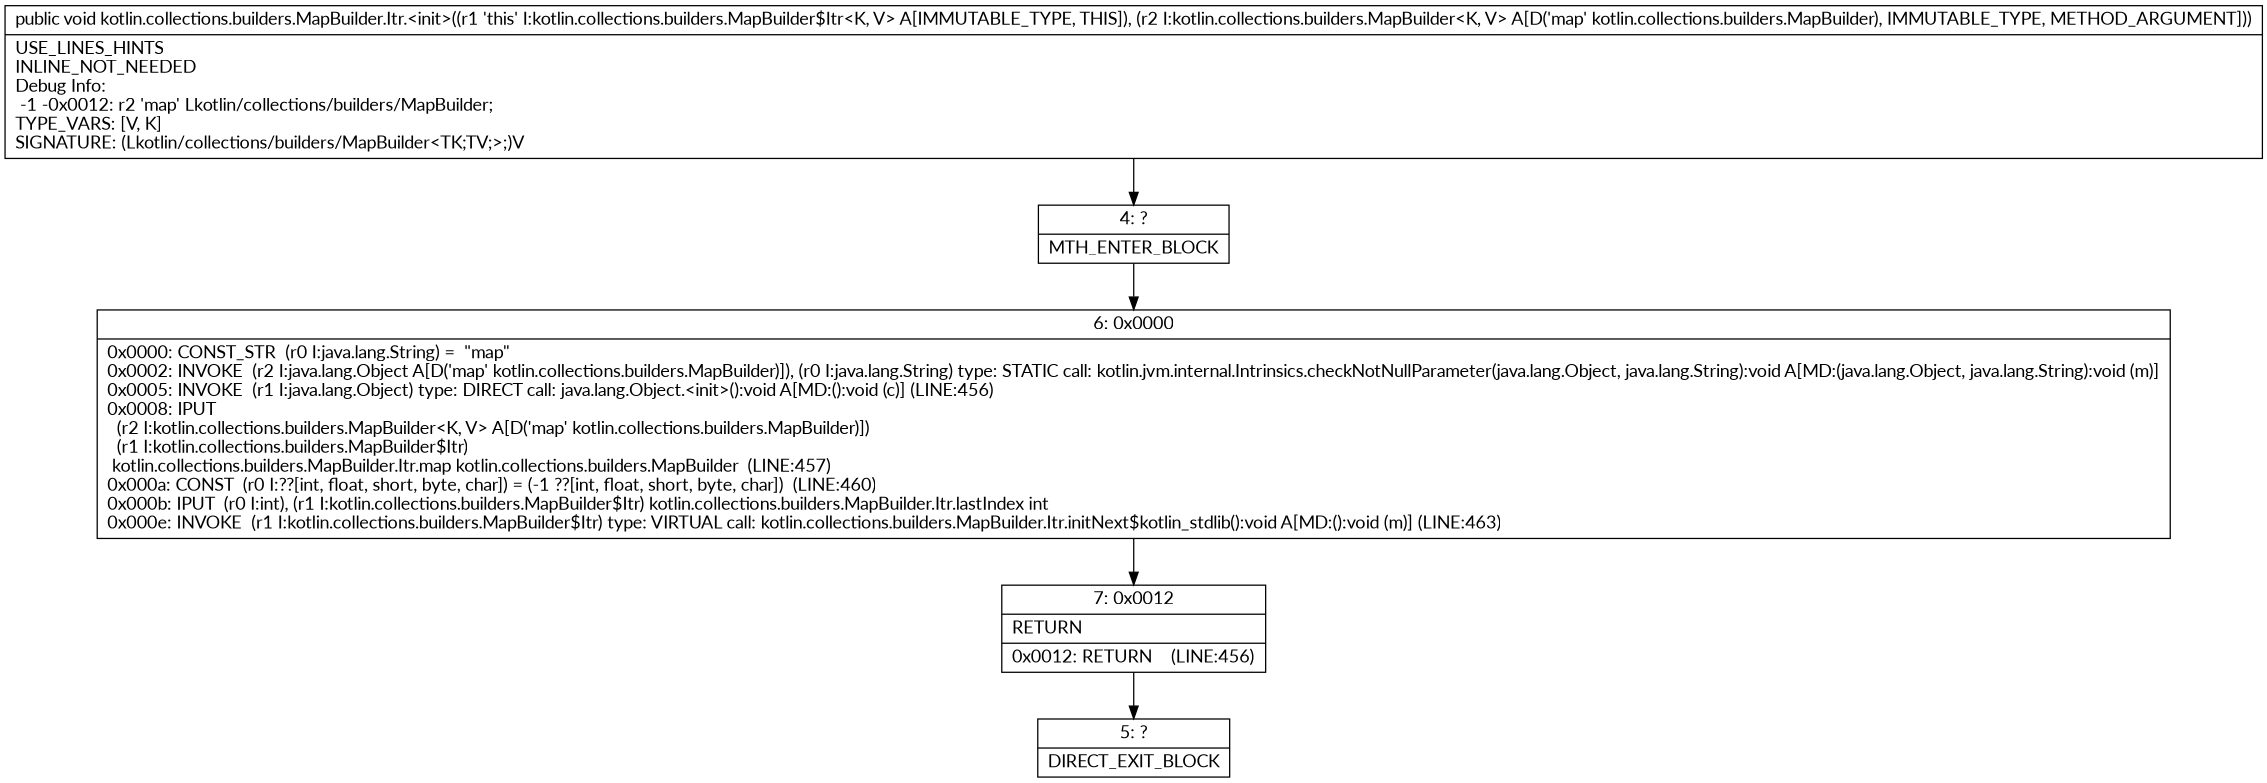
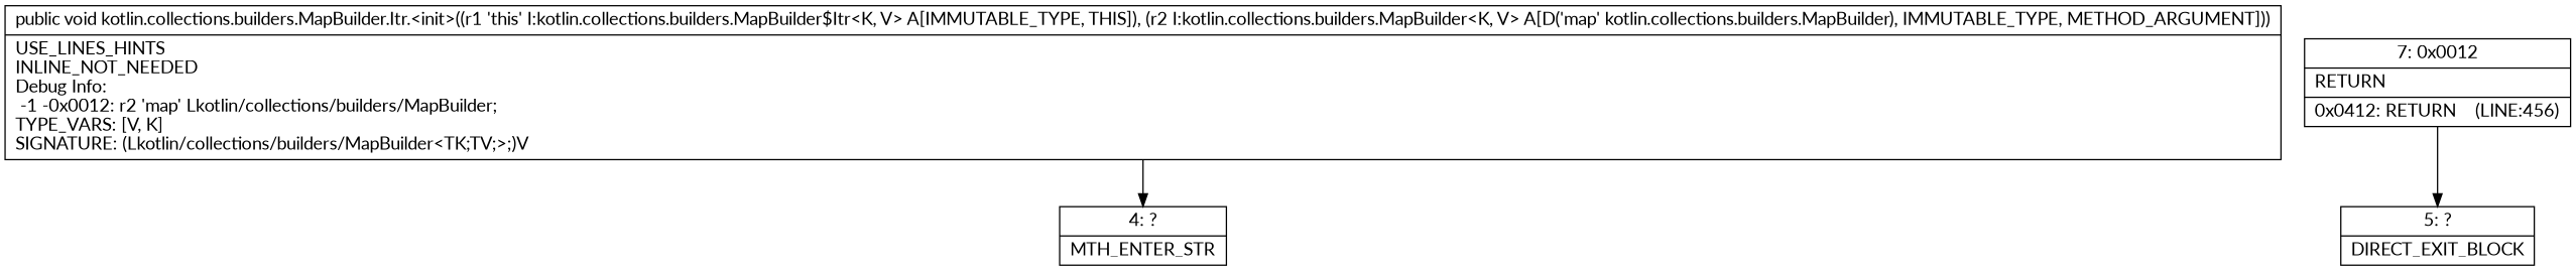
  digraph {
    fontname=Lato
    node [fontname=Lato shape=record]
    edge [fontname=Lato]
-   n1 [label="{4\:\ ?|MTH_ENTER_BLOCK\l}"]
-   n2 [label="{6\:\ 0x0000|0x0000: CONST_STR  (r0 I:java.lang.String) =  \"map\" \l0x0002: INVOKE  (r2 I:java.lang.Object A[D('map' kotlin.collections.builders.MapBuilder)]), (r0 I:java.lang.String) type: STATIC call: kotlin.jvm.internal.Intrinsics.checkNotNullParameter(java.lang.Object, java.lang.String):void A[MD:(java.lang.Object, java.lang.String):void (m)]\l0x0005: INVOKE  (r1 I:java.lang.Object) type: DIRECT call: java.lang.Object.\<init\>():void A[MD:():void (c)] (LINE:456)\l0x0008: IPUT  \l  (r2 I:kotlin.collections.builders.MapBuilder\<K, V\> A[D('map' kotlin.collections.builders.MapBuilder)])\l  (r1 I:kotlin.collections.builders.MapBuilder$Itr)\l kotlin.collections.builders.MapBuilder.Itr.map kotlin.collections.builders.MapBuilder  (LINE:457)\l0x000a: CONST  (r0 I:??[int, float, short, byte, char]) = (\-1 ??[int, float, short, byte, char])  (LINE:460)\l0x000b: IPUT  (r0 I:int), (r1 I:kotlin.collections.builders.MapBuilder$Itr) kotlin.collections.builders.MapBuilder.Itr.lastIndex int \l0x000e: INVOKE  (r1 I:kotlin.collections.builders.MapBuilder$Itr) type: VIRTUAL call: kotlin.collections.builders.MapBuilder.Itr.initNext$kotlin_stdlib():void A[MD:():void (m)] (LINE:463)\l}"]
-   n3 [label="{7\:\ 0x0012|RETURN\l|0x0012: RETURN    (LINE:456)\l}"]
+   n1 [label="{4\:\ ?|MTH_ENTER_STR\l}"]
+   n3 [label="{7\:\ 0x0012|RETURN\l|0x0412: RETURN    (LINE:456)\l}"]
    n4 [label="{5\:\ ?|DIRECT_EXIT_BLOCK\l}"]
    n5 [label="{public void kotlin.collections.builders.MapBuilder.Itr.\<init\>((r1 'this' I:kotlin.collections.builders.MapBuilder$Itr\<K, V\> A[IMMUTABLE_TYPE, THIS]), (r2 I:kotlin.collections.builders.MapBuilder\<K, V\> A[D('map' kotlin.collections.builders.MapBuilder), IMMUTABLE_TYPE, METHOD_ARGUMENT]))  | USE_LINES_HINTS\lINLINE_NOT_NEEDED\lDebug Info:\l  \-1 \-0x0012: r2 'map' Lkotlin\/collections\/builders\/MapBuilder;\lTYPE_VARS: [V, K]\lSIGNATURE: (Lkotlin\/collections\/builders\/MapBuilder\<TK;TV;\>;)V\l}"]
-   n1 -> n2
-   n2 -> n3
    n3 -> n4
    n5 -> n1
  }
